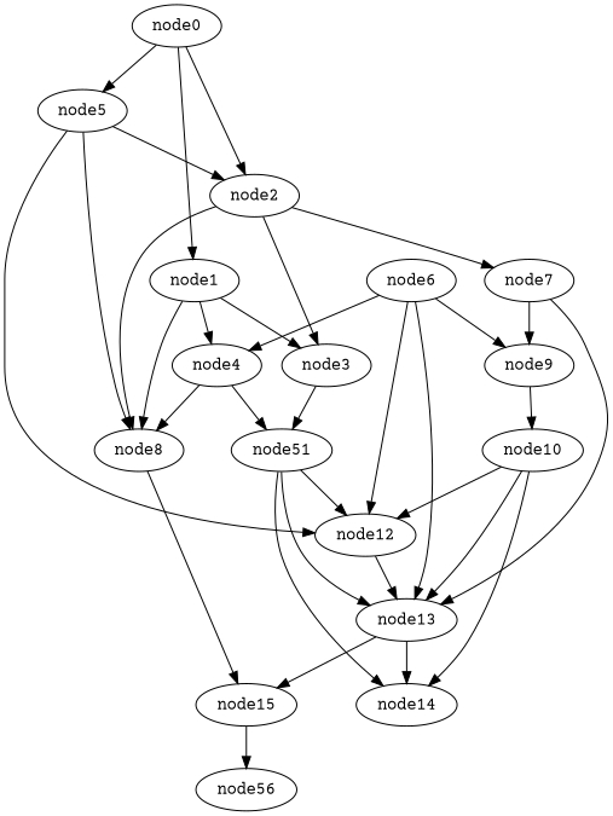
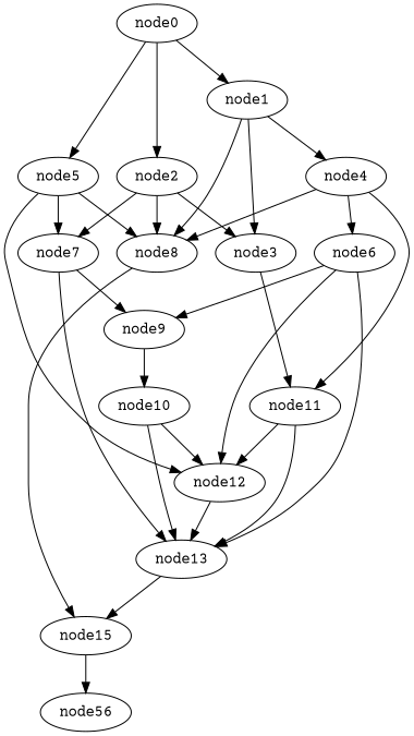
  digraph {
    fontname="Courier Prime"
    node [fontname="Courier Prime"]
    edge [fontname="Courier Prime"]
    n1 [label=node56]
    node15
    node13
-   node14
    node12
-   node11 [label=node51]
+   node11
    node10
    node9
    node8
    node7
    node6
    node5
    node4
    node3
    node2
    node1
    node0
    node15 -> n1
    node13 -> node15
-   node13 -> node14
    node12 -> node13
    node11 -> node13
-   node11 -> node14
    node11 -> node12
    node10 -> node13
-   node10 -> node14
    node10 -> node12
    node9 -> node10
    node8 -> node15
    node7 -> node13
    node7 -> node9
    node6 -> node13
    node6 -> node12
    node6 -> node9
    node5 -> node12
    node5 -> node8
-   node5 -> node2
+   node5 -> node7
    node4 -> node11
    node4 -> node8
-   node6 -> node4
+   node4 -> node6
    node3 -> node11
    node2 -> node8
    node2 -> node7
    node2 -> node3
    node1 -> node8
    node1 -> node4
    node1 -> node3
    node0 -> node5
    node0 -> node2
    node0 -> node1
  }
